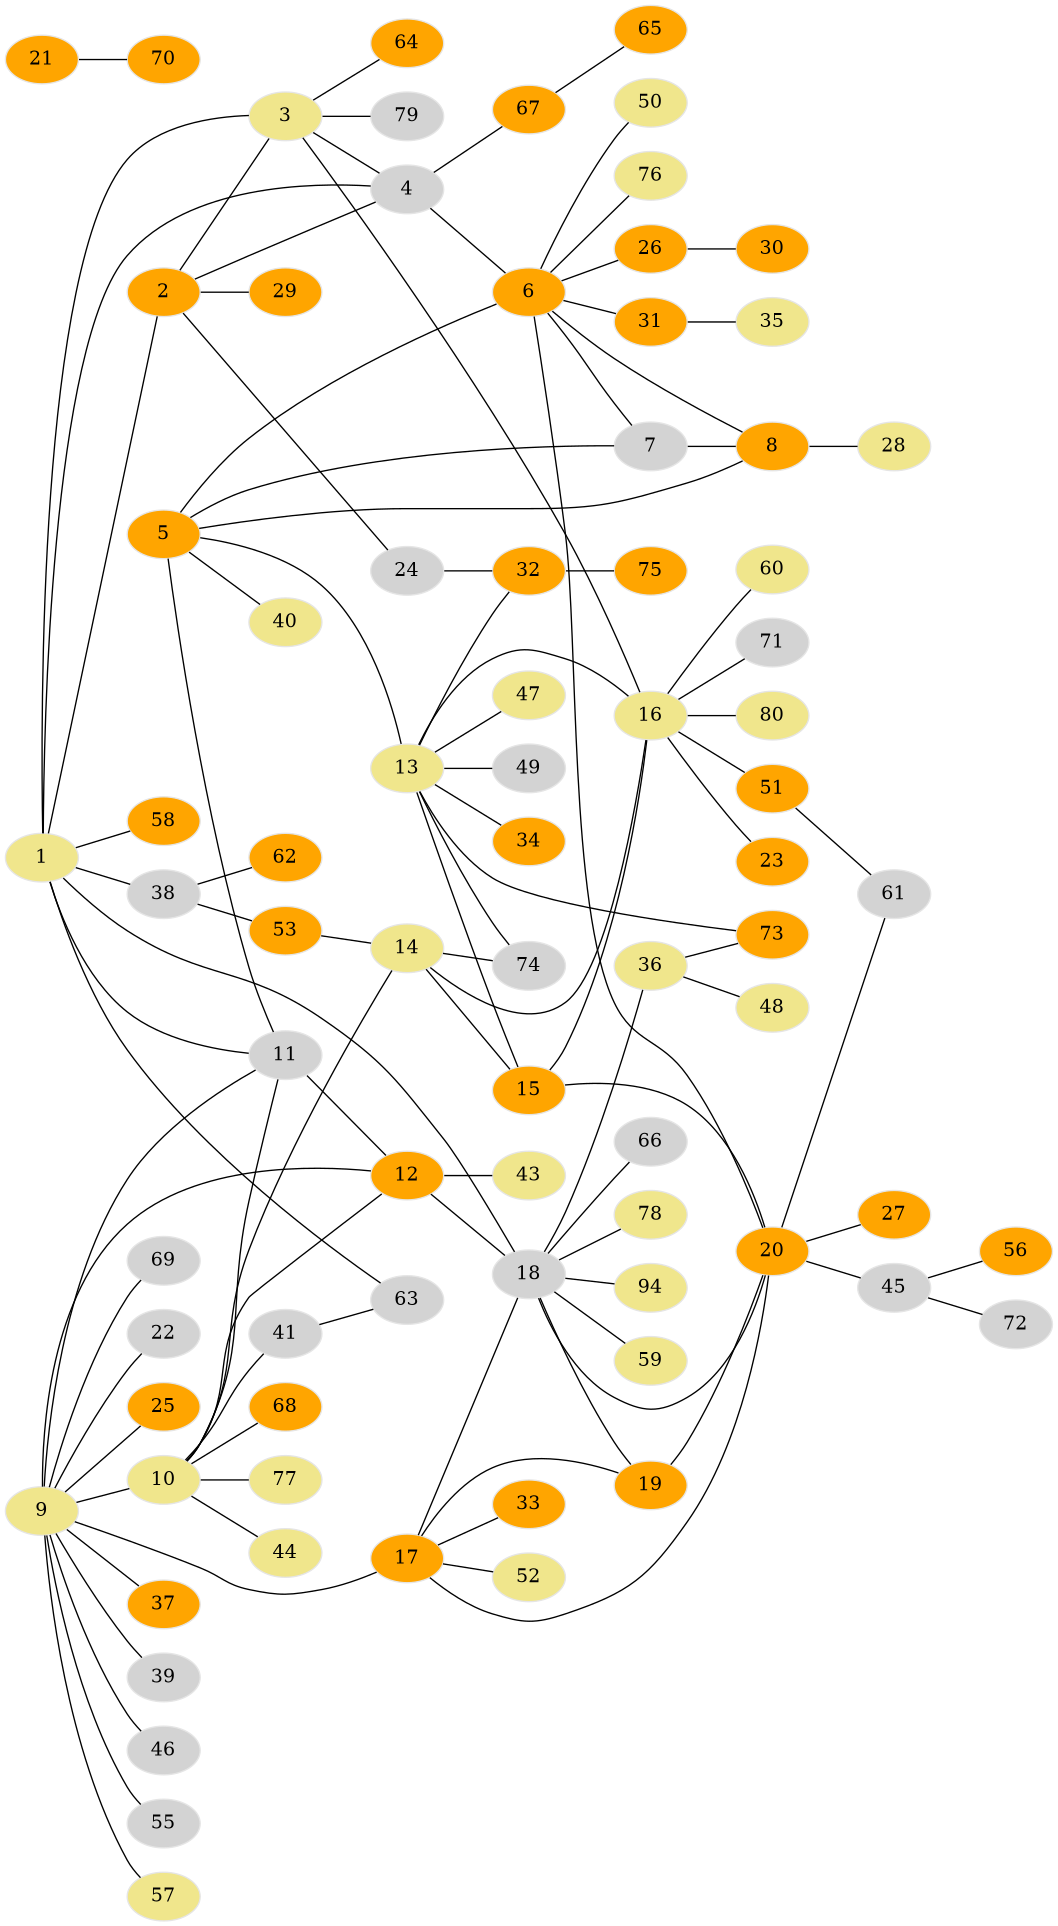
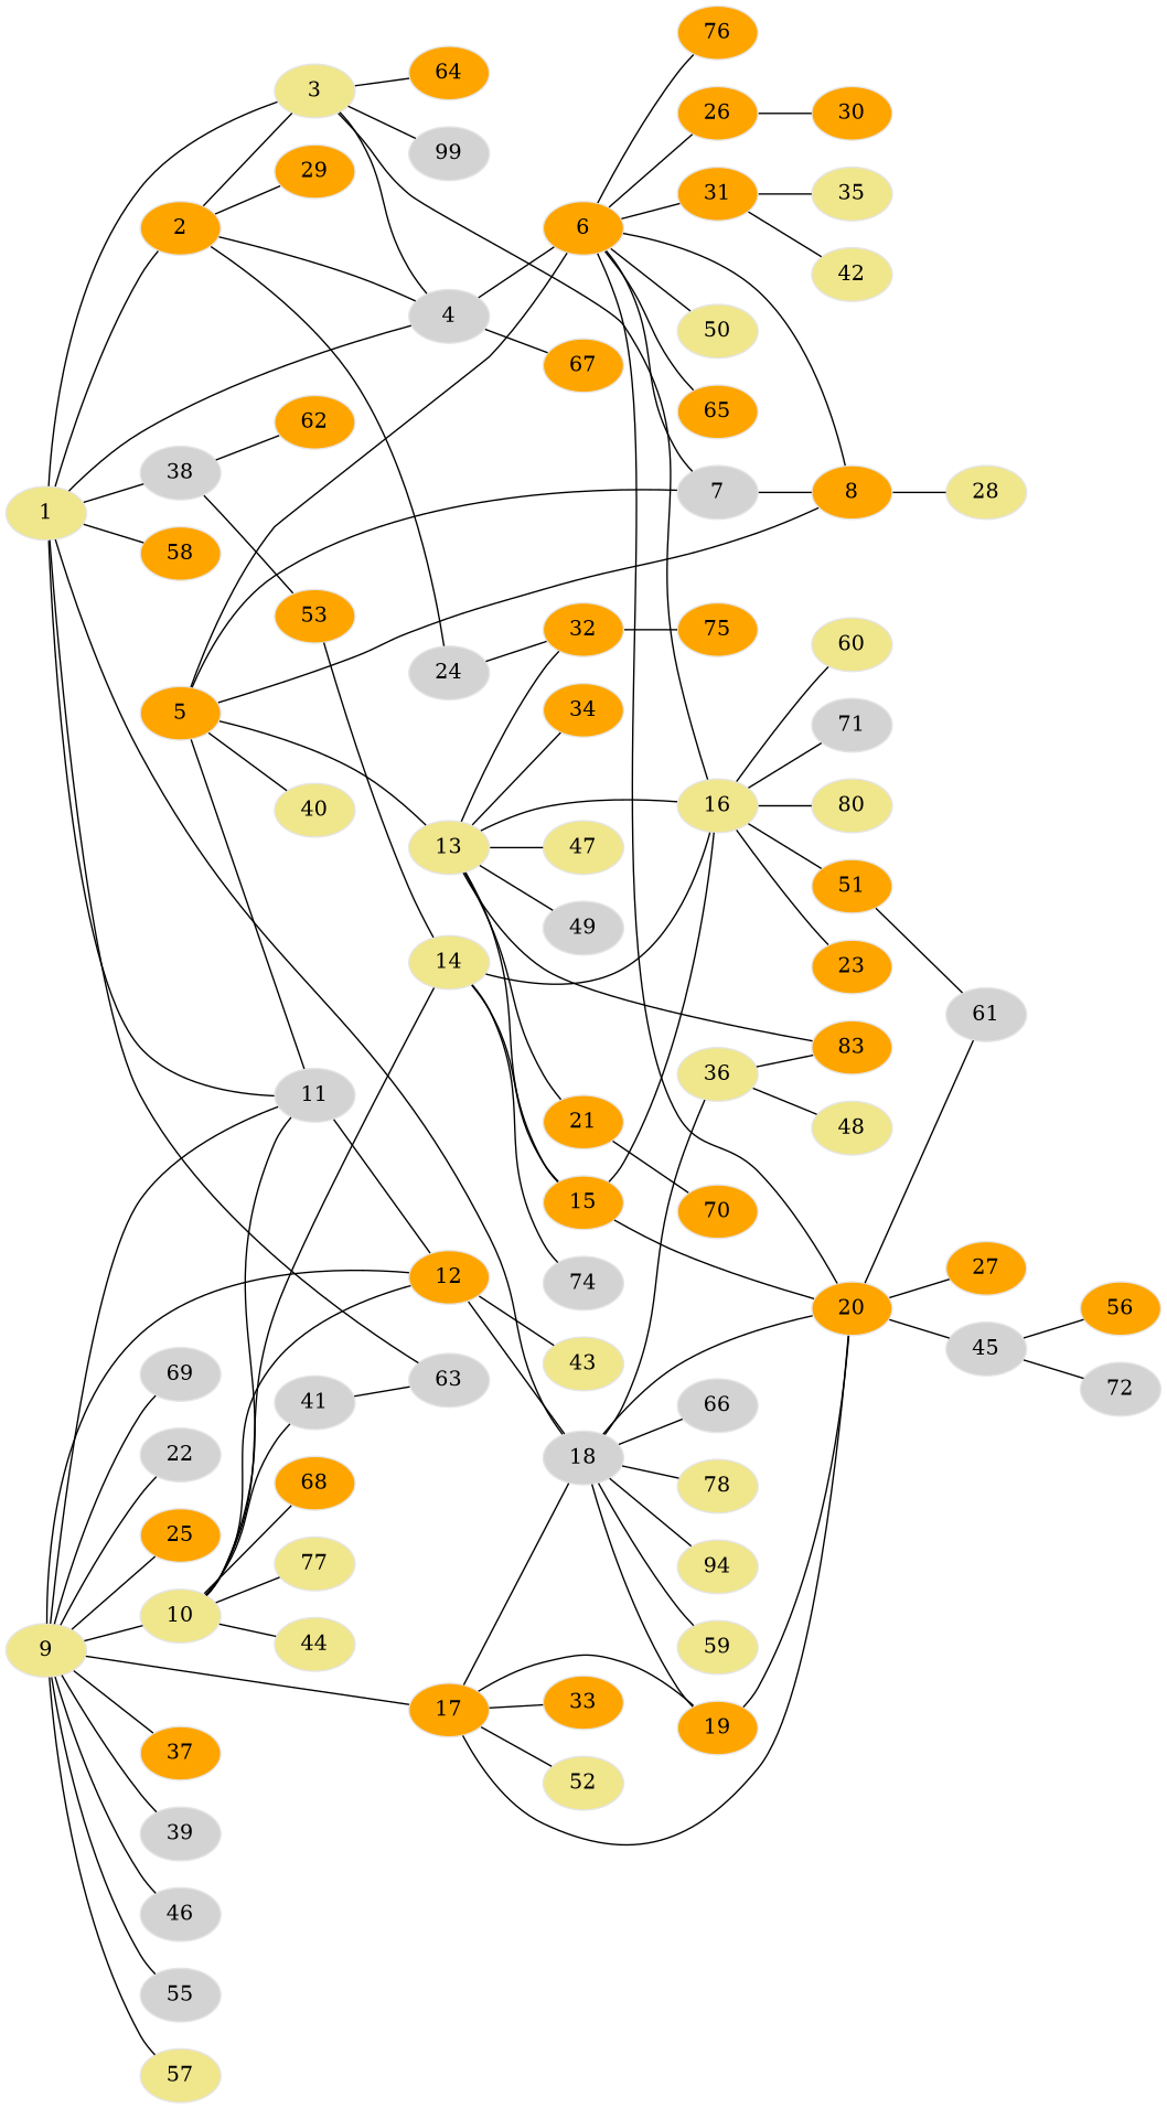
  graph {
    rankdir=LR
    node [color=gray90 fillcolor=orange style=filled]
    1 [fillcolor=khaki]
    2
    3 [fillcolor=khaki]
    4 [fillcolor=lightgrey]
    11 [fillcolor=lightgrey]
    18 [fillcolor=lightgrey]
    38 [fillcolor=lightgrey]
    58
    63 [fillcolor=lightgrey]
    24 [fillcolor=lightgrey]
    29
    16 [fillcolor=khaki]
    64
-   79 [fillcolor=lightgrey]
+   79 [fillcolor=lightgrey label=99]
    6
    67
    12
    20
    78 [fillcolor=khaki]
    19
    36 [fillcolor=khaki]
    n22 [fillcolor=khaki label=94]
    59 [fillcolor=khaki]
    66 [fillcolor=lightgrey]
    53
    62
    32
    23
    51
    60 [fillcolor=khaki]
    71 [fillcolor=lightgrey]
    80 [fillcolor=khaki]
    7 [fillcolor=lightgrey]
    8
    26
    31
    50 [fillcolor=khaki]
    65
-   76 [fillcolor=khaki]
+   76
    5
    13 [fillcolor=khaki]
    40 [fillcolor=khaki]
    28 [fillcolor=khaki]
    15
    21
    34
    47 [fillcolor=khaki]
    49 [fillcolor=lightgrey]
-   73
+   73 [label=83]
    27
    45 [fillcolor=lightgrey]
    61 [fillcolor=lightgrey]
    30
    35 [fillcolor=khaki]
+   42 [fillcolor=khaki]
    9 [fillcolor=khaki]
    10 [fillcolor=khaki]
    17
    22 [fillcolor=lightgrey]
    25
    37
    39 [fillcolor=lightgrey]
    46 [fillcolor=lightgrey]
    55 [fillcolor=lightgrey]
    57 [fillcolor=khaki]
    69 [fillcolor=lightgrey]
    14 [fillcolor=khaki]
    41 [fillcolor=lightgrey]
    44 [fillcolor=khaki]
    68
    77 [fillcolor=khaki]
    43 [fillcolor=khaki]
    33
    52 [fillcolor=khaki]
    74 [fillcolor=lightgrey]
    70
    75
    48 [fillcolor=khaki]
    56
    72 [fillcolor=lightgrey]
    1 -- 2
    1 -- 3
    1 -- 4
    1 -- 11
    1 -- 18
    1 -- 38
    1 -- 58
    1 -- 63
    2 -- 3
    2 -- 4
    2 -- 24
    2 -- 29
    3 -- 4
    3 -- 16
    3 -- 64
    3 -- 79
    4 -- 6
    4 -- 67
    11 -- 12
    18 -- 20
    18 -- 78
    18 -- 19
    18 -- 36
    18 -- n22
    18 -- 59
    18 -- 66
    38 -- 53
    38 -- 62
    24 -- 32
    16 -- 23
    16 -- 51
    16 -- 60
    16 -- 71
    16 -- 80
    6 -- 20
    6 -- 7
    6 -- 8
    6 -- 26
    6 -- 31
    6 -- 50
-   67 -- 65
+   6 -- 65
    6 -- 76
    12 -- 18
    12 -- 43
    20 -- 27
    20 -- 45
    20 -- 61
    19 -- 20
    36 -- 73
    36 -- 48
    53 -- 14
    32 -- 75
    51 -- 61
    7 -- 8
    8 -- 28
    26 -- 30
    31 -- 35
+   31 -- 42
    5 -- 11
    5 -- 6
    5 -- 7
    5 -- 8
    5 -- 13
    5 -- 40
    13 -- 16
    13 -- 32
    13 -- 15
-   13 -- 74
+   13 -- 21
    13 -- 34
    13 -- 47
    13 -- 49
    13 -- 73
    15 -- 16
    15 -- 20
    21 -- 70
    45 -- 56
    45 -- 72
    9 -- 11
    9 -- 12
    9 -- 10
    9 -- 17
    9 -- 22
    9 -- 25
    9 -- 37
    9 -- 39
    9 -- 46
    9 -- 55
    9 -- 57
    9 -- 69
    10 -- 11
    10 -- 12
    10 -- 14
    10 -- 41
    10 -- 44
    10 -- 68
    10 -- 77
    17 -- 18
    17 -- 20
    17 -- 19
    17 -- 33
    17 -- 52
    14 -- 16
    14 -- 15
    14 -- 74
    41 -- 63
  }
